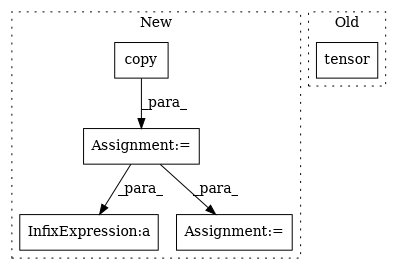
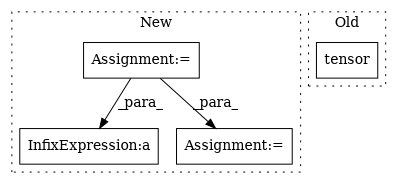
  digraph {
    node [a=32 l=1 shape=box]
-   n1 [l=6 label=copy s=5448]
    n2 [a=7 label="Assignment:=" s=5417]
    n3 [a=27 l=3 label="InfixExpression:a" s=5539]
    n4 [a=7 label="Assignment:=" s=5685]
    n5 [l="7,1" label=tensor s="3821,3918"]
    subgraph cluster_1 {
      label=New
      style=dotted
-     n1
      n2
      n3
      n4
    }
    subgraph cluster_2 {
      label=Old
      style=dotted
      n5
    }
-   n1 -> n2 [label=_para_]
    n2 -> n3 [label=_para_]
    n2 -> n4 [label=_para_]
  }
